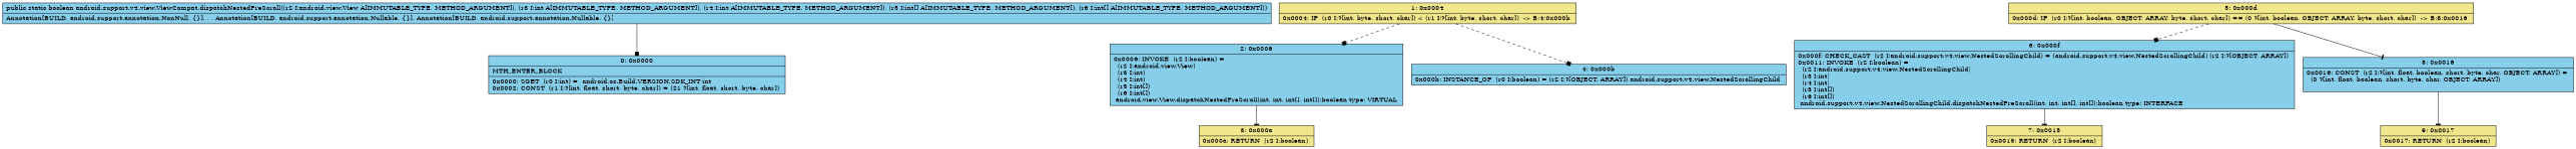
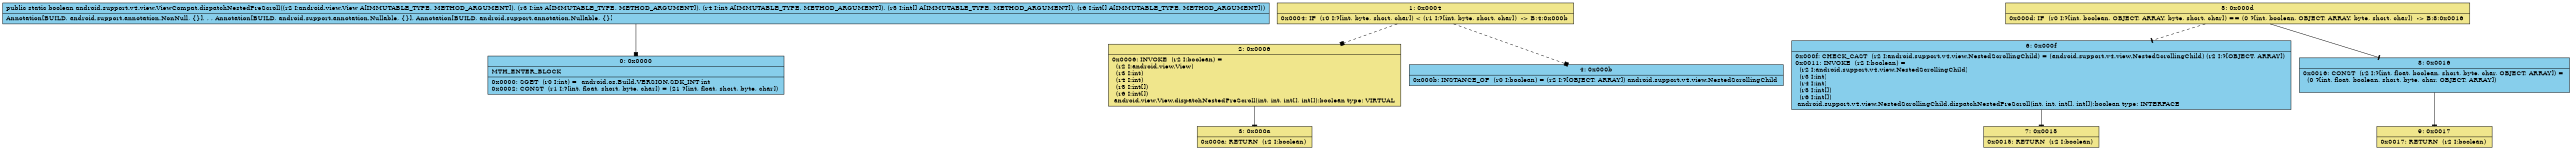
  digraph {
    node [fillcolor=skyblue shape=record style=filled]
    edge [arrowhead=tee]
    n1 [label="{0\:\ 0x0000|MTH_ENTER_BLOCK\l|0x0000: SGET  (r0 I:int) =  android.os.Build.VERSION.SDK_INT int \l0x0002: CONST  (r1 I:?[int, float, short, byte, char]) = (21 ?[int, float, short, byte, char]) \l}"]
    n2 [fillcolor=khaki label="{1\:\ 0x0004|0x0004: IF  (r0 I:?[int, byte, short, char]) \< (r1 I:?[int, byte, short, char])  \-\> B:4:0x000b \l}"]
-   n3 [label="{2\:\ 0x0006|0x0006: INVOKE  (r2 I:boolean) = \l  (r2 I:android.view.View)\l  (r3 I:int)\l  (r4 I:int)\l  (r5 I:int[])\l  (r6 I:int[])\l android.view.View.dispatchNestedPreScroll(int, int, int[], int[]):boolean type: VIRTUAL \l}"]
+   n3 [fillcolor=khaki label="{2\:\ 0x0006|0x0006: INVOKE  (r2 I:boolean) = \l  (r2 I:android.view.View)\l  (r3 I:int)\l  (r4 I:int)\l  (r5 I:int[])\l  (r6 I:int[])\l android.view.View.dispatchNestedPreScroll(int, int, int[], int[]):boolean type: VIRTUAL \l}"]
    n4 [label="{4\:\ 0x000b|0x000b: INSTANCE_OF  (r0 I:boolean) = (r2 I:?[OBJECT, ARRAY]) android.support.v4.view.NestedScrollingChild \l}"]
    n5 [fillcolor=khaki label="{3\:\ 0x000a|0x000a: RETURN  (r2 I:boolean) \l}"]
    n6 [fillcolor=khaki label="{5\:\ 0x000d|0x000d: IF  (r0 I:?[int, boolean, OBJECT, ARRAY, byte, short, char]) == (0 ?[int, boolean, OBJECT, ARRAY, byte, short, char])  \-\> B:8:0x0016 \l}"]
    n7 [label="{6\:\ 0x000f|0x000f: CHECK_CAST  (r2 I:android.support.v4.view.NestedScrollingChild) = (android.support.v4.view.NestedScrollingChild) (r2 I:?[OBJECT, ARRAY]) \l0x0011: INVOKE  (r2 I:boolean) = \l  (r2 I:android.support.v4.view.NestedScrollingChild)\l  (r3 I:int)\l  (r4 I:int)\l  (r5 I:int[])\l  (r6 I:int[])\l android.support.v4.view.NestedScrollingChild.dispatchNestedPreScroll(int, int, int[], int[]):boolean type: INTERFACE \l}"]
    n8 [label="{8\:\ 0x0016|0x0016: CONST  (r2 I:?[int, float, boolean, short, byte, char, OBJECT, ARRAY]) = \l  (0 ?[int, float, boolean, short, byte, char, OBJECT, ARRAY])\l \l}"]
    n9 [fillcolor=khaki label="{7\:\ 0x0015|0x0015: RETURN  (r2 I:boolean) \l}"]
    n10 [fillcolor=khaki label="{9\:\ 0x0017|0x0017: RETURN  (r2 I:boolean) \l}"]
    n11 [label="{public static boolean android.support.v4.view.ViewCompat.dispatchNestedPreScroll((r2 I:android.view.View A[IMMUTABLE_TYPE, METHOD_ARGUMENT]), (r3 I:int A[IMMUTABLE_TYPE, METHOD_ARGUMENT]), (r4 I:int A[IMMUTABLE_TYPE, METHOD_ARGUMENT]), (r5 I:int[] A[IMMUTABLE_TYPE, METHOD_ARGUMENT]), (r6 I:int[] A[IMMUTABLE_TYPE, METHOD_ARGUMENT]))  | Annotation[BUILD, android.support.annotation.NonNull, \{\}], , , Annotation[BUILD, android.support.annotation.Nullable, \{\}], Annotation[BUILD, android.support.annotation.Nullable, \{\}]\l}"]
    n2 -> n3 [arrowhead=box style=dashed]
    n2 -> n4 [arrowhead=box style=dashed]
    n3 -> n5
-   n6 -> n7 [arrowhead=box style=dashed]
+   n6 -> n7 [style=dashed]
    n6 -> n8
    n7 -> n9
    n8 -> n10
    n11 -> n1 [arrowhead=box]
  }
